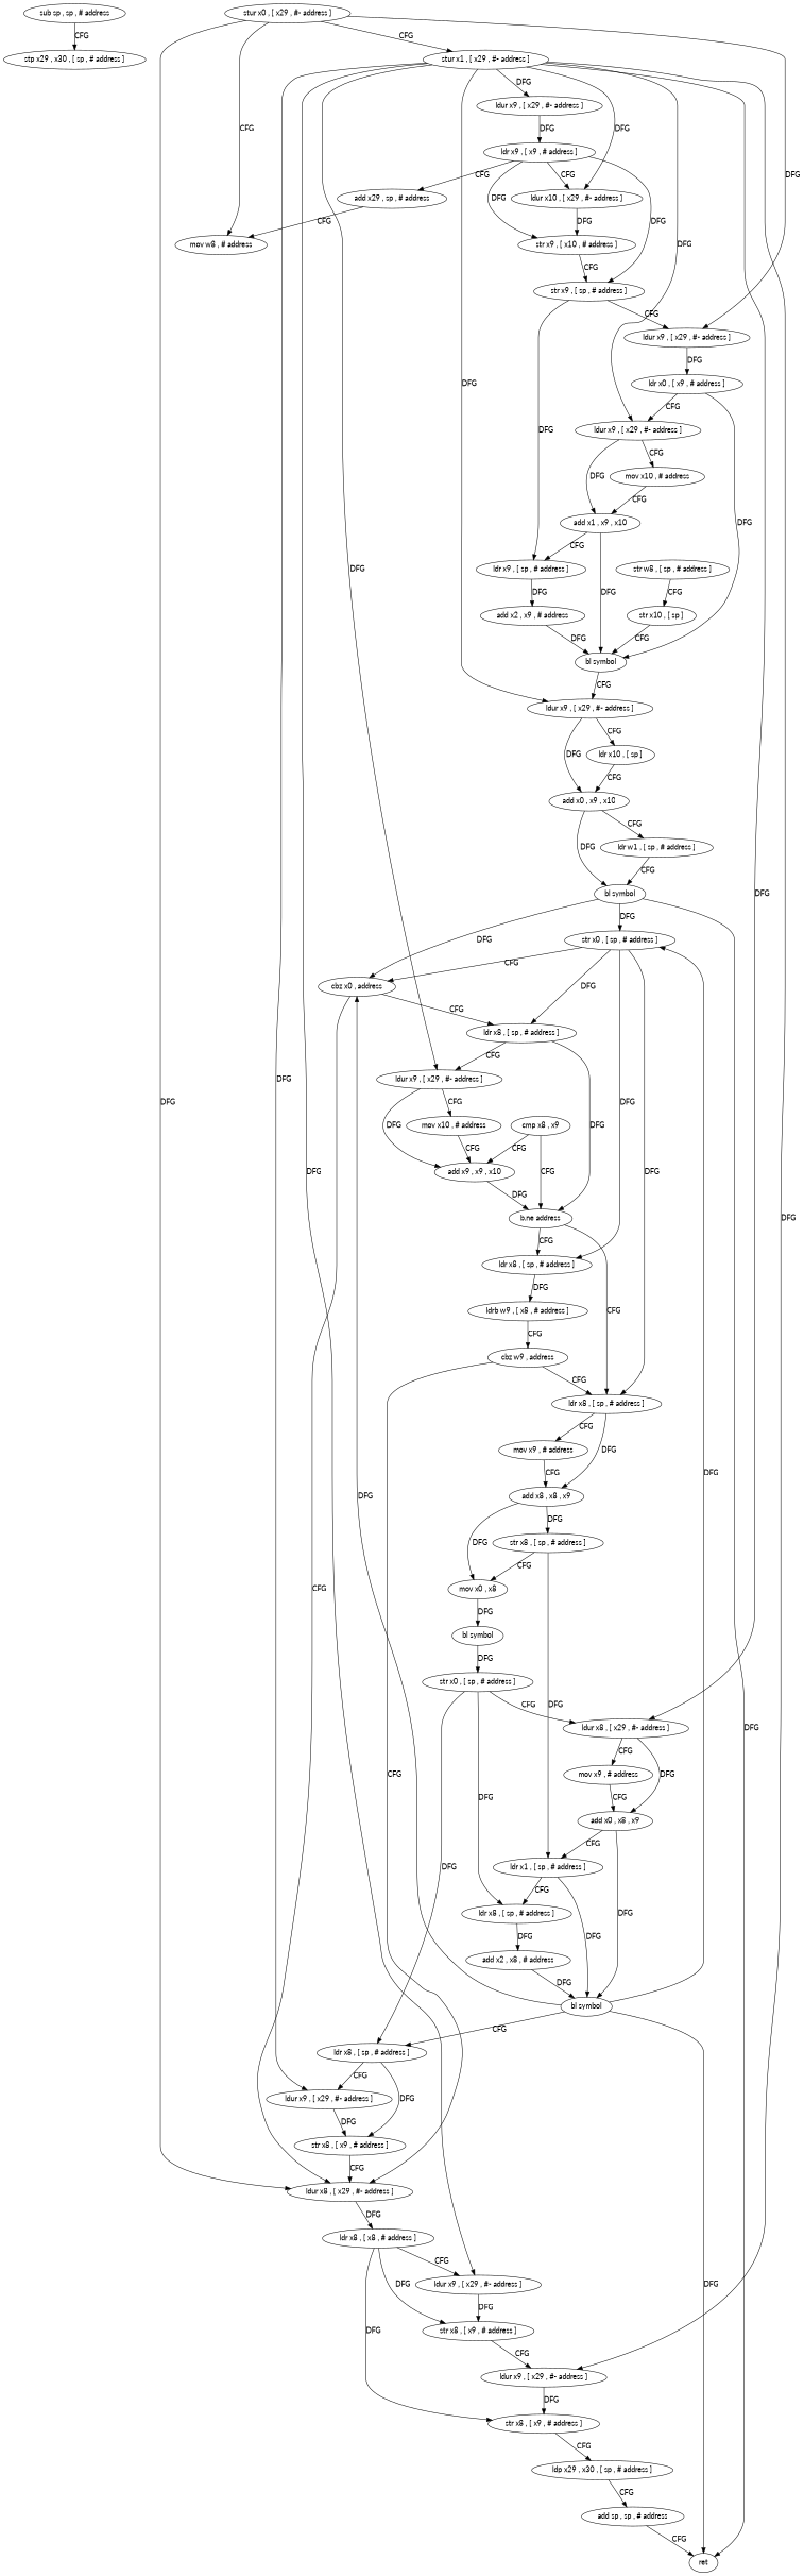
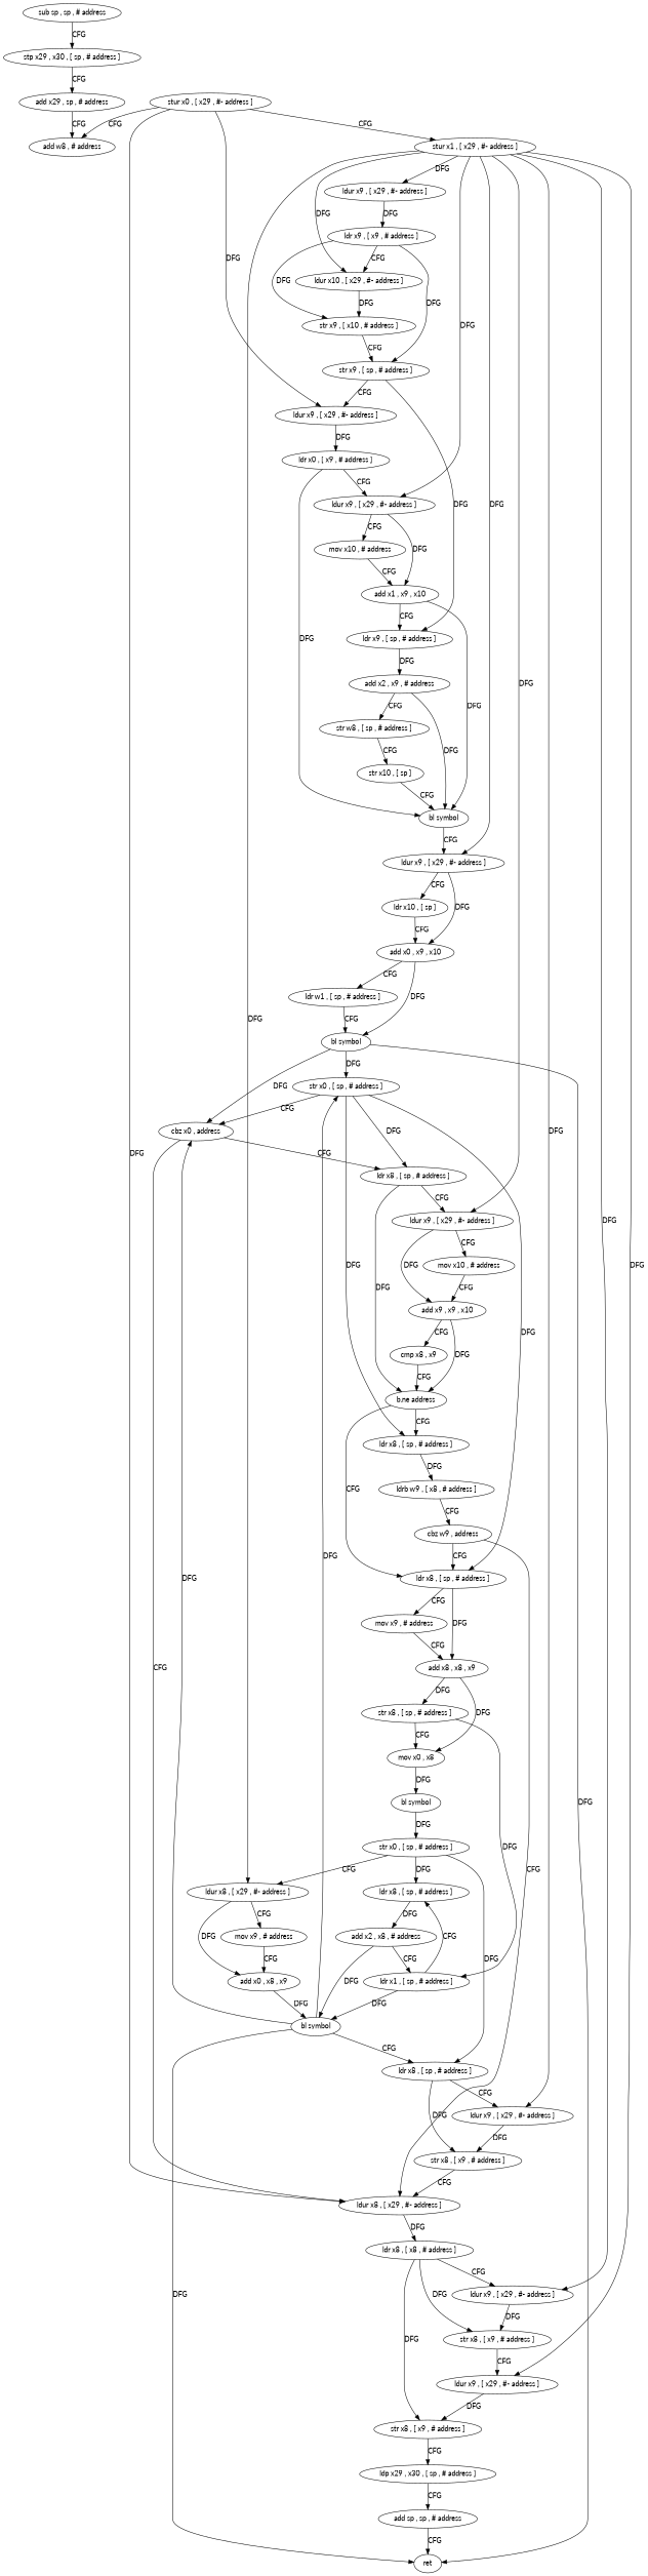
  digraph {
    fontname=Lato
    node [fontname=Lato]
    edge [fontname=Lato]
    n1 [label="sub sp , sp , # address"]
    n2 [label="stp x29 , x30 , [ sp , # address ]"]
    n3 [label="add x29 , sp , # address"]
-   n4 [label="mov w8 , # address"]
+   n4 [label="add w8 , # address"]
    n5 [label="stur x0 , [ x29 , #- address ]"]
    n6 [label="stur x1 , [ x29 , #- address ]"]
    n7 [label="ldur x9 , [ x29 , #- address ]"]
    n8 [label="ldur x8 , [ x29 , #- address ]"]
    n9 [label="ldur x9 , [ x29 , #- address ]"]
    n10 [label="ldur x10 , [ x29 , #- address ]"]
    n11 [label="ldur x9 , [ x29 , #- address ]"]
    n12 [label="ldur x9 , [ x29 , #- address ]"]
    n13 [label="ldur x9 , [ x29 , #- address ]"]
    n14 [label="ldur x9 , [ x29 , #- address ]"]
    n15 [label="ldur x9 , [ x29 , #- address ]"]
    n16 [label="ldur x8 , [ x29 , #- address ]"]
    n17 [label="ldur x9 , [ x29 , #- address ]"]
    n18 [label="ldr x0 , [ x9 , # address ]"]
    n19 [label="ldr x8 , [ x8 , # address ]"]
    n20 [label="ldr x9 , [ x9 , # address ]"]
    n21 [label="str x9 , [ x10 , # address ]"]
    n22 [label="mov x10 , # address"]
    n23 [label="add x1 , x9 , x10"]
    n24 [label="ldr x10 , [ sp ]"]
    n25 [label="add x0 , x9 , x10"]
    n26 [label="str x8 , [ x9 , # address ]"]
    n27 [label="str x8 , [ x9 , # address ]"]
    n28 [label="mov x10 , # address"]
    n29 [label="add x9 , x9 , x10"]
    n30 [label="mov x9 , # address"]
    n31 [label="add x0 , x8 , x9"]
    n32 [label="str x8 , [ x9 , # address ]"]
    n33 [label="str x9 , [ sp , # address ]"]
    n34 [label="ldr x9 , [ sp , # address ]"]
    n35 [label="add x2 , x9 , # address"]
    n36 [label="bl symbol"]
    n37 [label="str w8 , [ sp , # address ]"]
    n38 [label="str x10 , [ sp ]"]
    n39 [label="ldr w1 , [ sp , # address ]"]
    n40 [label="bl symbol"]
    n41 [label="str x0 , [ sp , # address ]"]
    n42 [label="cbz x0 , address"]
    n43 [label=ret]
    n44 [label="ldr x8 , [ sp , # address ]"]
    n45 [label="ldr x8 , [ sp , # address ]"]
    n46 [label="ldr x8 , [ sp , # address ]"]
    n47 [label="b.ne address"]
    n48 [label="mov x9 , # address"]
    n49 [label="add x8 , x8 , x9"]
    n50 [label="ldrb w9 , [ x8 , # address ]"]
    n51 [label="ldp x29 , x30 , [ sp , # address ]"]
    n52 [label="add sp , sp , # address"]
    n53 [label="cmp x8 , x9"]
    n54 [label="str x8 , [ sp , # address ]"]
    n55 [label="mov x0 , x8"]
    n56 [label="cbz w9 , address"]
    n57 [label="ldr x1 , [ sp , # address ]"]
    n58 [label="bl symbol"]
    n59 [label="ldr x8 , [ sp , # address ]"]
    n60 [label="bl symbol"]
    n61 [label="str x0 , [ sp , # address ]"]
    n62 [label="ldr x8 , [ sp , # address ]"]
    n63 [label="add x2 , x8 , # address"]
    n1 -> n2 [label=CFG]
-   n20 -> n3 [label=CFG]
+   n2 -> n3 [label=CFG]
    n3 -> n4 [label=CFG]
    n5 -> n4 [label=CFG]
    n5 -> n6 [label=CFG]
    n5 -> n7 [label=DFG]
    n5 -> n8 [label=DFG]
    n6 -> n9 [label=DFG]
    n6 -> n10 [label=DFG]
    n6 -> n11 [label=DFG]
    n6 -> n12 [label=DFG]
    n6 -> n13 [label=DFG]
    n6 -> n14 [label=DFG]
    n6 -> n15 [label=DFG]
    n6 -> n16 [label=DFG]
    n6 -> n17 [label=DFG]
    n7 -> n18 [label=DFG]
    n8 -> n19 [label=DFG]
    n9 -> n20 [label=DFG]
    n10 -> n21 [label=DFG]
    n11 -> n22 [label=CFG]
    n11 -> n23 [label=DFG]
    n12 -> n24 [label=CFG]
    n12 -> n25 [label=DFG]
    n13 -> n26 [label=DFG]
    n14 -> n27 [label=DFG]
    n15 -> n28 [label=CFG]
    n15 -> n29 [label=DFG]
    n16 -> n30 [label=CFG]
    n16 -> n31 [label=DFG]
    n17 -> n32 [label=DFG]
    n18 -> n11 [label=CFG]
    n18 -> n36 [label=DFG]
    n19 -> n13 [label=CFG]
    n19 -> n26 [label=DFG]
    n19 -> n27 [label=DFG]
    n20 -> n10 [label=CFG]
    n20 -> n21 [label=DFG]
    n20 -> n33 [label=DFG]
    n21 -> n33 [label=CFG]
    n22 -> n23 [label=CFG]
    n23 -> n34 [label=CFG]
    n23 -> n36 [label=DFG]
    n24 -> n25 [label=CFG]
    n25 -> n39 [label=CFG]
    n25 -> n40 [label=DFG]
    n26 -> n14 [label=CFG]
    n27 -> n51 [label=CFG]
    n28 -> n29 [label=CFG]
    n29 -> n47 [label=DFG]
-   n53 -> n29 [label=CFG]
+   n29 -> n53 [label=CFG]
    n30 -> n31 [label=CFG]
-   n31 -> n57 [label=CFG]
+   n63 -> n57 [label=CFG]
    n31 -> n60 [label=DFG]
    n32 -> n8 [label=CFG]
    n33 -> n7 [label=CFG]
    n33 -> n34 [label=DFG]
    n34 -> n35 [label=DFG]
    n35 -> n36 [label=DFG]
+   n35 -> n37 [label=CFG]
    n36 -> n12 [label=CFG]
    n37 -> n38 [label=CFG]
    n38 -> n36 [label=CFG]
    n39 -> n40 [label=CFG]
    n40 -> n41 [label=DFG]
    n40 -> n42 [label=DFG]
    n40 -> n43 [label=DFG]
    n41 -> n42 [label=CFG]
    n41 -> n44 [label=DFG]
    n41 -> n45 [label=DFG]
    n41 -> n46 [label=DFG]
    n42 -> n8 [label=CFG]
    n42 -> n44 [label=CFG]
    n44 -> n15 [label=CFG]
    n44 -> n47 [label=DFG]
    n45 -> n48 [label=CFG]
    n45 -> n49 [label=DFG]
    n46 -> n50 [label=DFG]
    n47 -> n45 [label=CFG]
    n47 -> n46 [label=CFG]
    n48 -> n49 [label=CFG]
    n49 -> n54 [label=DFG]
    n49 -> n55 [label=DFG]
    n50 -> n56 [label=CFG]
    n51 -> n52 [label=CFG]
    n52 -> n43 [label=CFG]
    n53 -> n47 [label=CFG]
    n54 -> n55 [label=CFG]
    n54 -> n57 [label=DFG]
    n55 -> n58 [label=DFG]
    n56 -> n8 [label=CFG]
    n56 -> n45 [label=CFG]
    n57 -> n59 [label=CFG]
    n57 -> n60 [label=DFG]
    n58 -> n61 [label=DFG]
    n59 -> n63 [label=DFG]
    n60 -> n41 [label=DFG]
    n60 -> n42 [label=DFG]
    n60 -> n43 [label=DFG]
    n60 -> n62 [label=CFG]
    n61 -> n16 [label=CFG]
    n61 -> n59 [label=DFG]
    n61 -> n62 [label=DFG]
    n62 -> n17 [label=CFG]
    n62 -> n32 [label=DFG]
    n63 -> n60 [label=DFG]
  }
